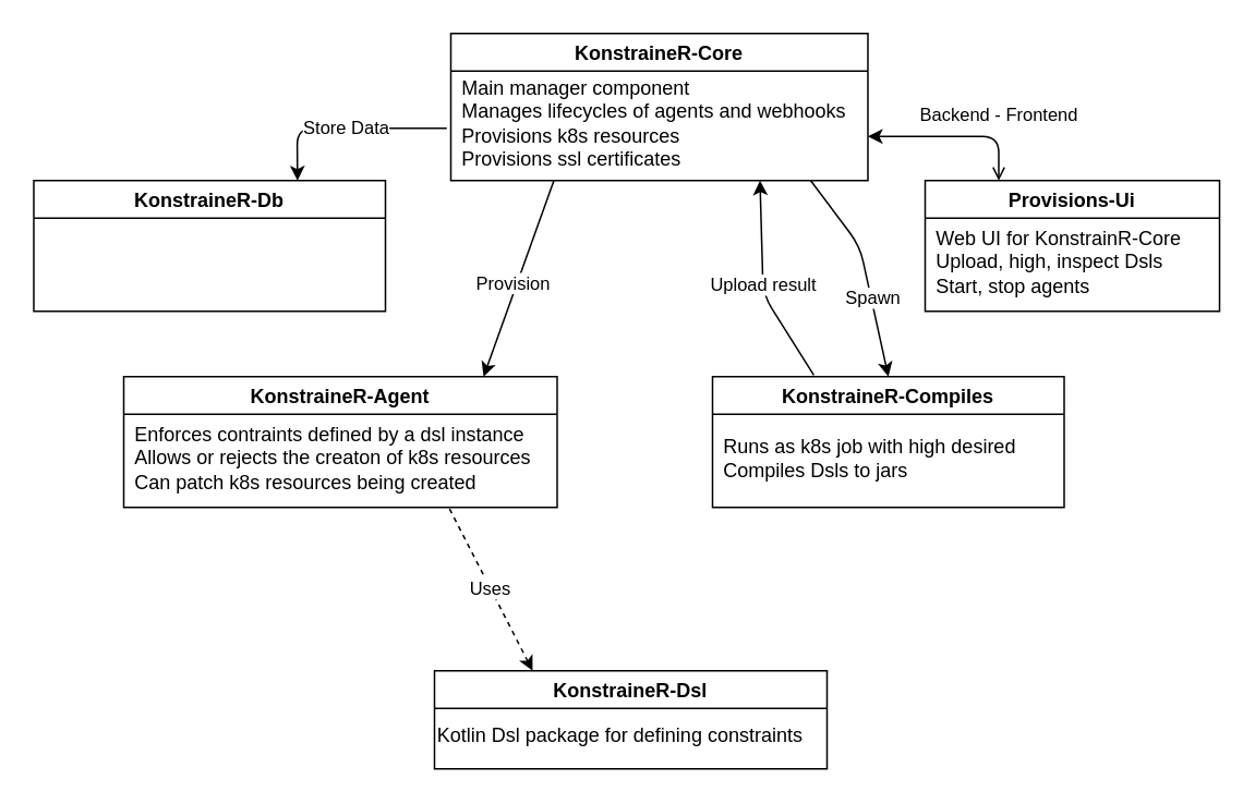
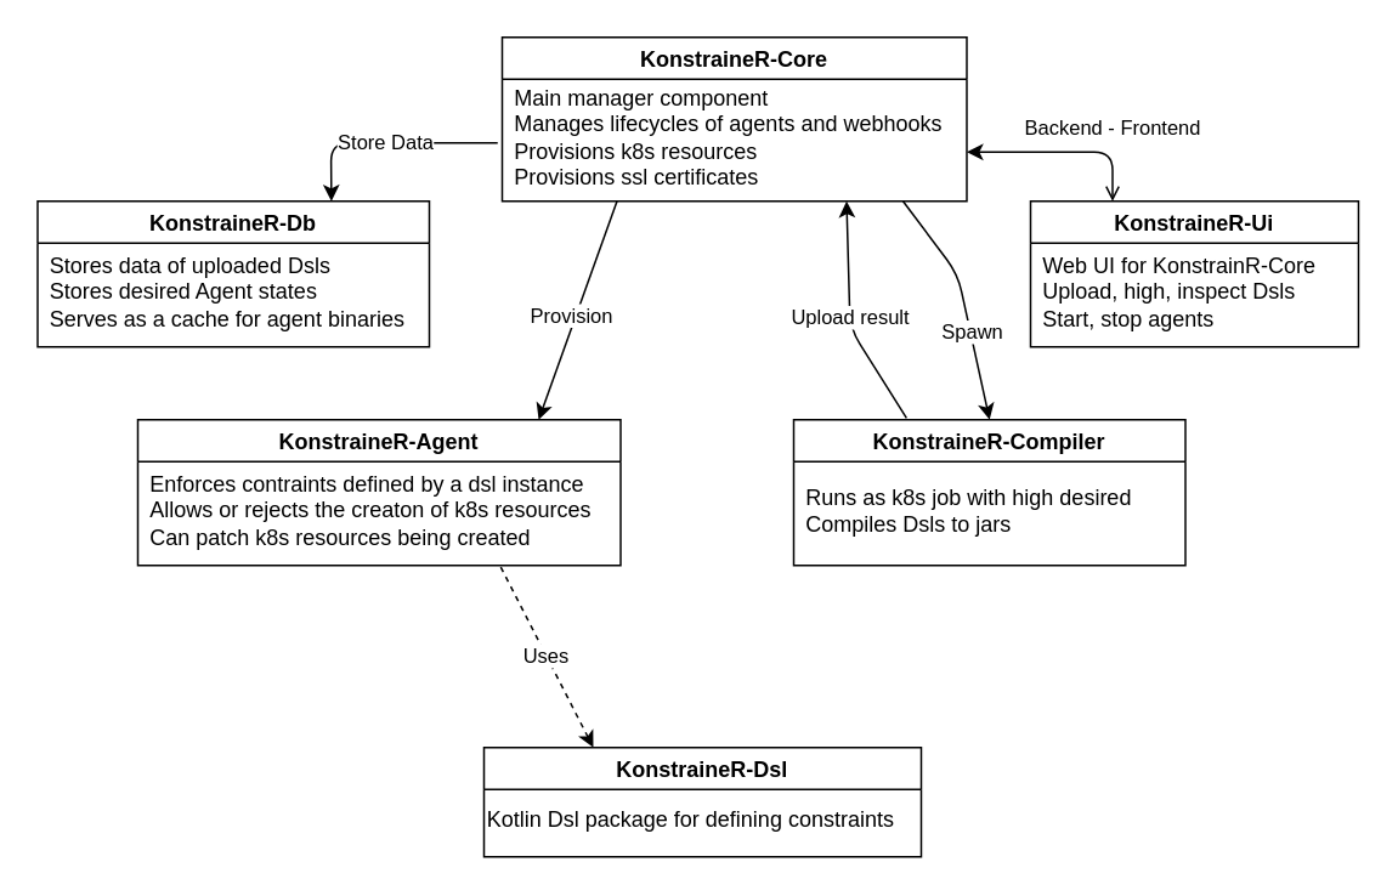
  <mxCell id="0" />
  <mxCell id="1" parent="0" />
  <mxCell id="2" value="KonstraineR-Core" style="swimlane;" parent="1" vertex="1"><mxGeometry x="275" y="20" width="255" height="90" as="geometry" /></mxCell>
  <mxCell id="3" value="Main manager component&lt;br&gt;Manages lifecycles of agents and webhooks&lt;br&gt;Provisions k8s resources&lt;br&gt;Provisions ssl certificates" style="text;html=1;align=left;verticalAlign=middle;resizable=0;points=[];autosize=1;strokeColor=none;fillColor=none;" parent="2" vertex="1"><mxGeometry x="5" y="25" width="250" height="60" as="geometry" /></mxCell>
- <mxCell id="4" value="Provisions-Ui" style="swimlane;" parent="1" vertex="1"><mxGeometry x="565" y="110" width="180" height="80" as="geometry" /></mxCell>
+ <mxCell id="4" value="KonstraineR-Ui" style="swimlane;" parent="1" vertex="1"><mxGeometry x="565" y="110" width="180" height="80" as="geometry" /></mxCell>
  <mxCell id="5" value="Web UI for KonstrainR-Core&lt;br&gt;Upload, high, inspect Dsls&lt;br&gt;Start, stop agents" style="text;html=1;align=left;verticalAlign=middle;resizable=0;points=[];autosize=1;strokeColor=none;fillColor=none;" parent="4" vertex="1"><mxGeometry x="5" y="25" width="170" height="50" as="geometry" /></mxCell>
  <mxCell id="6" value="KonstraineR-Db" style="swimlane;" parent="1" vertex="1"><mxGeometry x="20" y="110" width="215" height="80" as="geometry" /></mxCell>
- <mxCell id="8" value="KonstraineR-Compiles" style="swimlane;" parent="1" vertex="1"><mxGeometry x="435" y="230" width="215" height="80" as="geometry" /></mxCell>
+ <mxCell id="7" value="Stores data of uploaded Dsls&lt;br&gt;Stores desired Agent states&lt;br&gt;Serves as a cache for agent binaries" style="text;html=1;align=left;verticalAlign=middle;resizable=0;points=[];autosize=1;strokeColor=none;fillColor=none;" parent="6" vertex="1"><mxGeometry x="5" y="25" width="210" height="50" as="geometry" /></mxCell>
+ <mxCell id="8" value="KonstraineR-Compiler" style="swimlane;" parent="1" vertex="1"><mxGeometry x="435" y="230" width="215" height="80" as="geometry" /></mxCell>
  <mxCell id="9" value="Runs as k8s job with high desired&lt;br&gt;Compiles Dsls to jars&lt;br&gt;" style="text;html=1;align=left;verticalAlign=middle;resizable=0;points=[];autosize=1;strokeColor=none;fillColor=none;" parent="8" vertex="1"><mxGeometry x="5" y="35" width="210" height="30" as="geometry" /></mxCell>
  <mxCell id="10" value="KonstraineR-Agent" style="swimlane;" parent="1" vertex="1"><mxGeometry x="75" y="230" width="265" height="80" as="geometry" /></mxCell>
  <mxCell id="11" value="Enforces contraints defined by a dsl instance&lt;br&gt;Allows or rejects the creaton of k8s resources&lt;br&gt;Can patch k8s resources being created" style="text;html=1;align=left;verticalAlign=middle;resizable=0;points=[];autosize=1;strokeColor=none;fillColor=none;" parent="10" vertex="1"><mxGeometry x="5" y="25" width="260" height="50" as="geometry" /></mxCell>
  <mxCell id="12" value="KonstraineR-Dsl" style="swimlane;" parent="1" vertex="1"><mxGeometry x="265" y="410" width="240" height="60" as="geometry" /></mxCell>
  <mxCell id="13" value="Kotlin Dsl package for defining constraints" style="text;html=1;align=left;verticalAlign=middle;resizable=0;points=[];autosize=1;strokeColor=none;fillColor=none;" parent="12" vertex="1"><mxGeometry y="30" width="240" height="20" as="geometry" /></mxCell>
  <mxCell id="14" value="Store Data" style="endArrow=none;startArrow=classic;html=1;exitX=0.75;exitY=0;exitDx=0;exitDy=0;entryX=-0.03;entryY=0.55;entryDx=0;entryDy=0;entryPerimeter=0;endFill=0;" parent="1" source="6" target="3" edge="1"><mxGeometry width="50" height="50" relative="1" as="geometry"><mxPoint x="195" y="200" as="sourcePoint" /><mxPoint x="245" y="150" as="targetPoint" /><Array as="points"><mxPoint x="181" y="78" /></Array></mxGeometry></mxCell>
  <mxCell id="15" value="Backend - Frontend" style="endArrow=open;startArrow=classic;html=1;exitX=1;exitY=0.633;exitDx=0;exitDy=0;entryX=0.25;entryY=0;entryDx=0;entryDy=0;exitPerimeter=0;endFill=1;startFill=1;" parent="1" source="3" target="4" edge="1"><mxGeometry x="0.495" y="13" width="50" height="50" relative="1" as="geometry"><mxPoint x="191.25" y="120" as="sourcePoint" /><mxPoint x="282.5" y="88" as="targetPoint" /><Array as="points"><mxPoint x="610" y="83" /></Array><mxPoint x="-13" y="-13" as="offset" /></mxGeometry></mxCell>
  <mxCell id="16" value="" style="endArrow=classic;html=1;exitX=0.86;exitY=1.083;exitDx=0;exitDy=0;exitPerimeter=0;entryX=0.5;entryY=0;entryDx=0;entryDy=0;" parent="1" source="3" target="8" edge="1"><mxGeometry width="50" height="50" relative="1" as="geometry"><mxPoint x="445" y="180" as="sourcePoint" /><mxPoint x="495" y="130" as="targetPoint" /><Array as="points"><mxPoint x="525" y="150" /></Array></mxGeometry></mxCell>
  <mxCell id="17" value="Spawn" style="edgeLabel;html=1;align=center;verticalAlign=middle;resizable=0;points=[];" parent="16" vertex="1" connectable="0"><mxGeometry x="0.237" y="1" relative="1" as="geometry"><mxPoint as="offset" /></mxGeometry></mxCell>
  <mxCell id="18" value="Upload result" style="endArrow=classic;html=1;exitX=0.288;exitY=-0.012;exitDx=0;exitDy=0;entryX=0.736;entryY=1.083;entryDx=0;entryDy=0;exitPerimeter=0;entryPerimeter=0;" parent="1" source="8" target="3" edge="1"><mxGeometry width="50" height="50" relative="1" as="geometry"><mxPoint x="425" y="210" as="sourcePoint" /><mxPoint x="475" y="160" as="targetPoint" /><Array as="points"><mxPoint x="466" y="180" /></Array></mxGeometry></mxCell>
  <mxCell id="19" value="Uses" style="endArrow=none;dashed=1;html=1;exitX=0.25;exitY=0;exitDx=0;exitDy=0;endFill=0;startArrow=classic;startFill=1;entryX=0.75;entryY=1;entryDx=0;entryDy=0;" parent="1" source="12" target="10" edge="1"><mxGeometry width="50" height="50" relative="1" as="geometry"><mxPoint x="275" y="420" as="sourcePoint" /><mxPoint x="285" y="320" as="targetPoint" /></mxGeometry></mxCell>
  <mxCell id="20" value="" style="endArrow=classic;html=1;exitX=0.232;exitY=1.083;exitDx=0;exitDy=0;exitPerimeter=0;" parent="1" source="3" edge="1"><mxGeometry width="50" height="50" relative="1" as="geometry"><mxPoint x="315" y="130" as="sourcePoint" /><mxPoint x="295" y="230" as="targetPoint" /><Array as="points" /></mxGeometry></mxCell>
  <mxCell id="21" value="Provision" style="edgeLabel;html=1;align=center;verticalAlign=middle;resizable=0;points=[];" parent="20" vertex="1" connectable="0"><mxGeometry x="0.237" y="1" relative="1" as="geometry"><mxPoint y="-12" as="offset" /></mxGeometry></mxCell>
